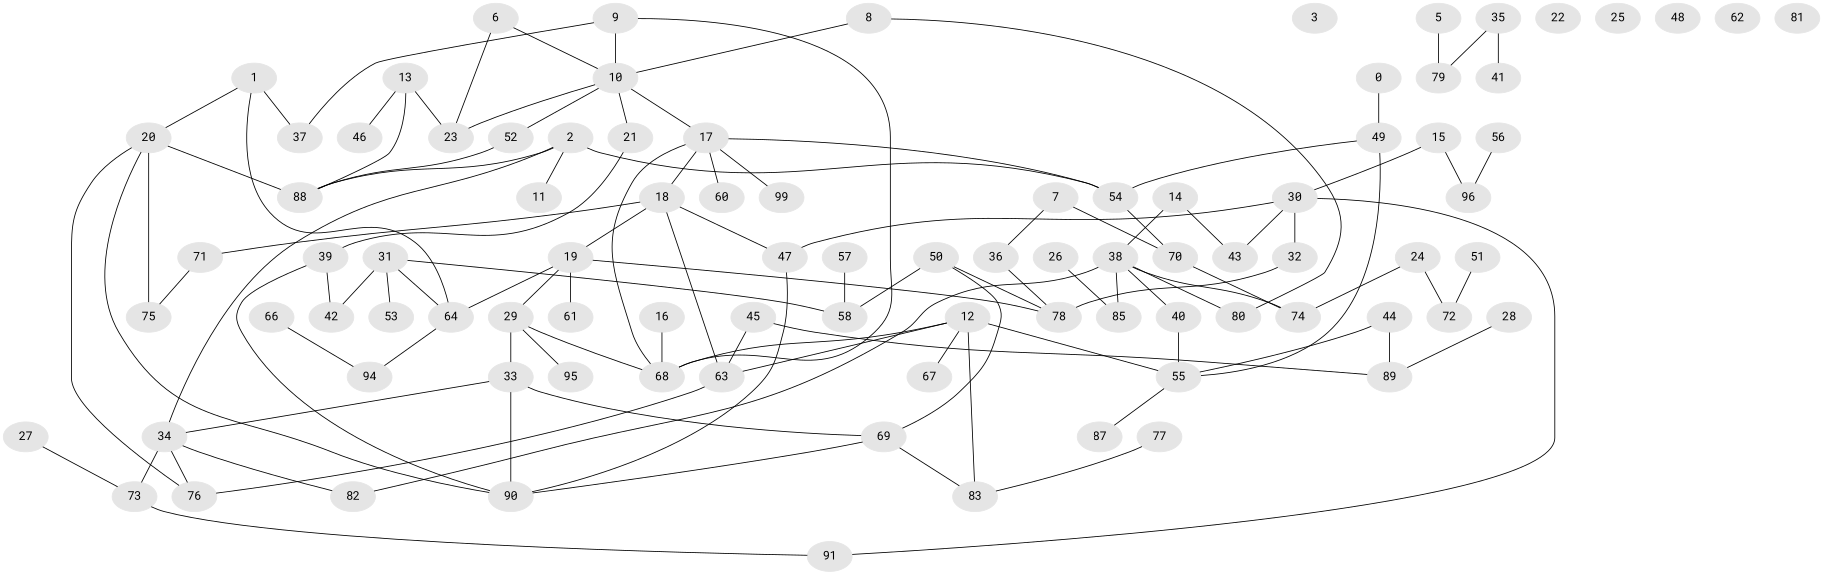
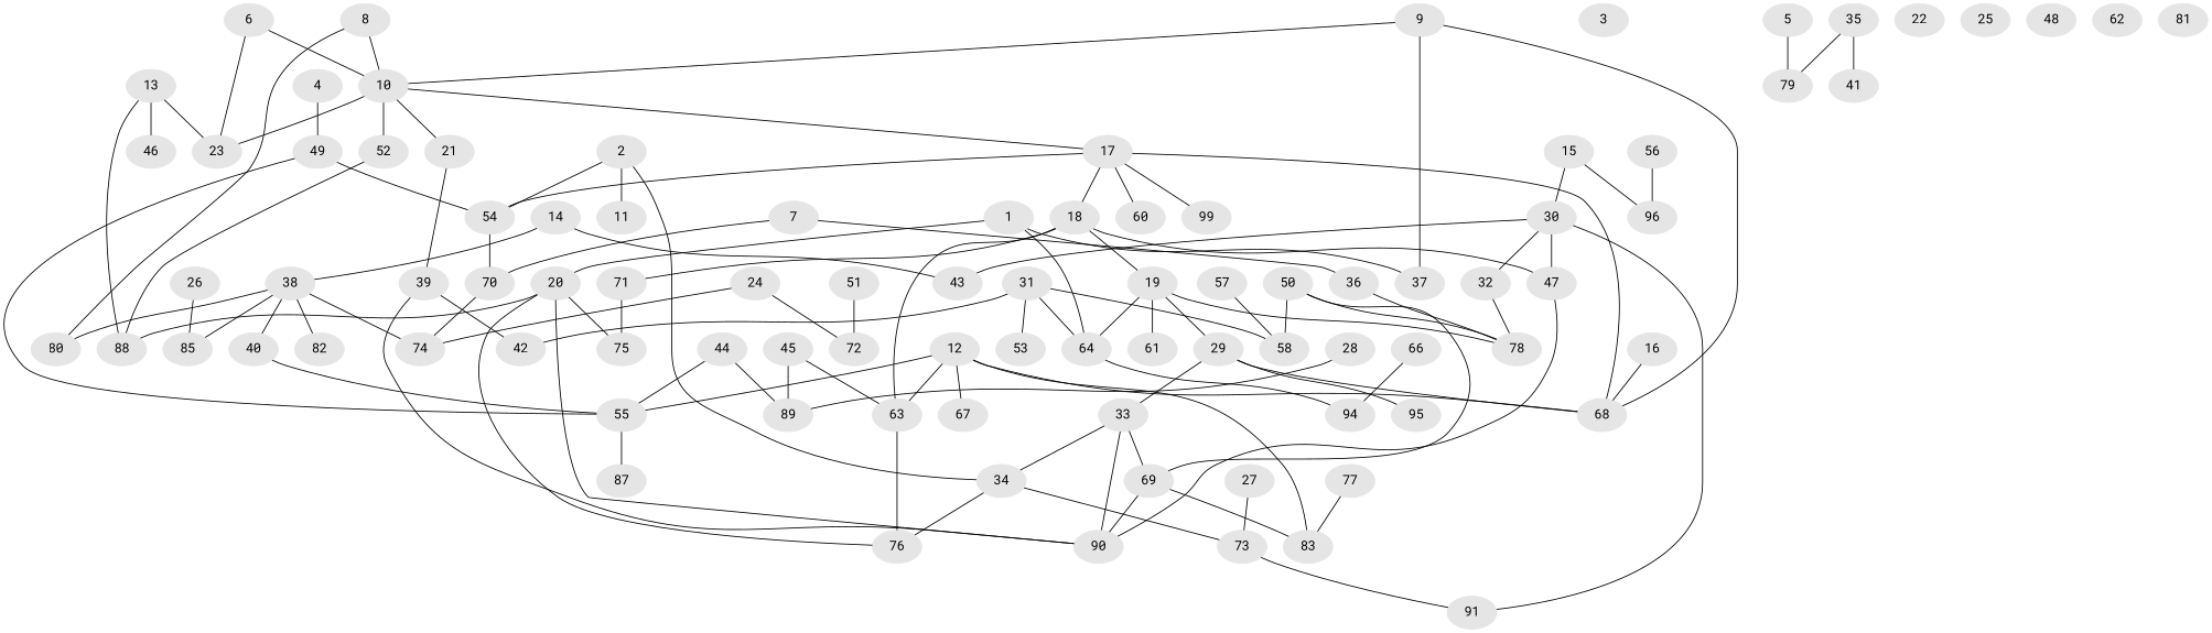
  graph {
    fontname="Roboto Mono"
    node [color=gray90 fontname="Roboto Mono" style=filled]
    edge [fontname="Roboto Mono"]
    1
    20
    37
    64
    88
    75
    76
    90
    n9 [label=94]
    2
    11
    34
    54
    73
    82
    70
    3
-   4 [label=0]
+   4
    49
    55
    5
    79
    6
    10
    23
    17
    21
    52
    7
    36
    78
    74
    8
    80
    9
    68
    18
    60
    n39 [label=99]
    39
    12
    63
    67
    83
    87
    13
    46
    14
    38
    43
    85
    40
    15
    30
    n55 [label=96]
    47
    32
    91
    16
    19
    71
    29
    61
    33
    n65 [label=95]
    42
    22
    24
    72
    25
    26
    27
    28
    89
    69
    31
    53
    58
    35
    41
    44
    45
    48
    51
    50
    56
    57
    62
    66
    77
    81
    1 -- 20
    1 -- 37
    1 -- 64
    20 -- 88
    20 -- 75
    20 -- 76
    20 -- 90
    64 -- n9
-   2 -- 88
    2 -- 11
    2 -- 34
    2 -- 54
    34 -- 76
    34 -- 73
-   34 -- 82
    54 -- 70
    73 -- 91
    70 -- 74
    4 -- 49
    49 -- 54
    49 -- 55
    55 -- 87
    5 -- 79
    6 -- 10
    6 -- 23
    10 -- 23
    10 -- 17
    10 -- 21
    10 -- 52
    17 -- 54
    17 -- 68
    17 -- 18
    17 -- 60
    17 -- n39
    21 -- 39
    52 -- 88
    7 -- 70
    7 -- 36
    36 -- 78
    8 -- 10
    8 -- 80
    9 -- 37
    9 -- 10
    9 -- 68
    18 -- 63
    18 -- 47
    18 -- 19
    18 -- 71
    39 -- 90
    39 -- 42
    12 -- 55
    12 -- 68
    12 -- 63
    12 -- 67
    12 -- 83
    63 -- 76
    13 -- 88
    13 -- 23
    13 -- 46
    14 -- 38
    14 -- 43
    38 -- 82
    38 -- 74
    38 -- 80
    38 -- 85
    38 -- 40
    40 -- 55
    15 -- 30
    15 -- n55
    30 -- 43
    30 -- 47
    30 -- 32
    30 -- 91
    47 -- 90
    32 -- 78
    16 -- 68
    19 -- 64
    19 -- 78
    19 -- 29
    19 -- 61
    71 -- 75
    29 -- 68
    29 -- 33
    29 -- n65
    33 -- 90
    33 -- 34
    33 -- 69
    24 -- 74
    24 -- 72
    26 -- 85
    27 -- 73
    28 -- 89
    69 -- 90
    69 -- 83
    31 -- 64
    31 -- 42
    31 -- 53
    31 -- 58
    35 -- 79
    35 -- 41
    44 -- 55
    44 -- 89
    45 -- 63
    45 -- 89
    51 -- 72
    50 -- 78
    50 -- 69
    50 -- 58
    56 -- n55
    57 -- 58
    66 -- n9
    77 -- 83
  }
